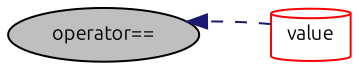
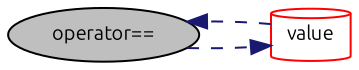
  digraph {
    rankdir=LR
    fontname=Ubuntu
    node [fontname=Ubuntu fontsize=10]
    edge [color=midnightblue fontname=Ubuntu fontsize=10 labelfontname=FreeSans labelfontsize=10 style=dashed]
    n1 [color=black fillcolor=grey75 fontcolor=black height=0.2 label="operator==" shape=ellipse style=filled width=0.4]
    n2 [color=red height=0.2 label=value shape=cylinder width=0.4]
+   n1 -> n2
    n2 -> n1
  }
